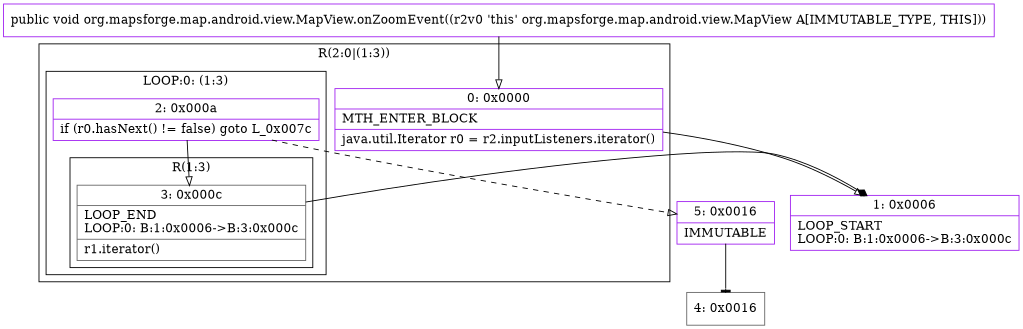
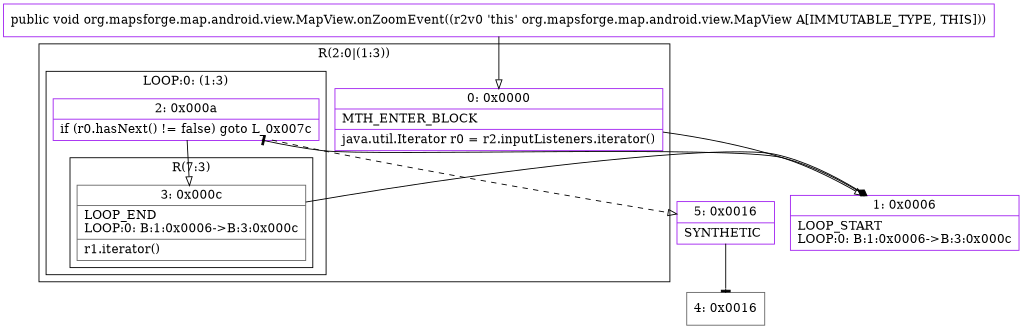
  digraph {
    node [color=purple shape=record]
    edge [arrowhead=onormal]
    n1 [color=gray40 label="{3\:\ 0x000c|LOOP_END\lLOOP:0: B:1:0x0006\-\>B:3:0x000c\l|r1.iterator()\l}"]
    n2 [label="{2\:\ 0x000a|if (r0.hasNext() != false) goto L_0x007c\l}"]
    n3 [label="{0\:\ 0x0000|MTH_ENTER_BLOCK\l|java.util.Iterator r0 = r2.inputListeners.iterator()\l}"]
    n4 [label="{1\:\ 0x0006|LOOP_START\lLOOP:0: B:1:0x0006\-\>B:3:0x000c\l}"]
-   n5 [label="{5\:\ 0x0016|IMMUTABLE\l}"]
+   n5 [label="{5\:\ 0x0016|SYNTHETIC\l}"]
    n6 [color=gray40 label="{4\:\ 0x0016}"]
    n7 [label="{public void org.mapsforge.map.android.view.MapView.onZoomEvent((r2v0 'this' org.mapsforge.map.android.view.MapView A[IMMUTABLE_TYPE, THIS])) }"]
    subgraph cluster_1 {
      label="R(2:0|(1:3))"
      n3
      subgraph cluster_2 {
        label="LOOP:0: (1:3)"
        n2
        subgraph cluster_3 {
-         label="R(1:3)"
+         label="R(7:3)"
          n1
        }
      }
    }
    n1 -> n4 [arrowhead=diamond]
    n2 -> n1
    n2 -> n5 [style=dashed]
    n3 -> n4
+   n4 -> n2 [arrowhead=tee]
    n5 -> n6 [arrowhead=tee]
    n7 -> n3
  }
